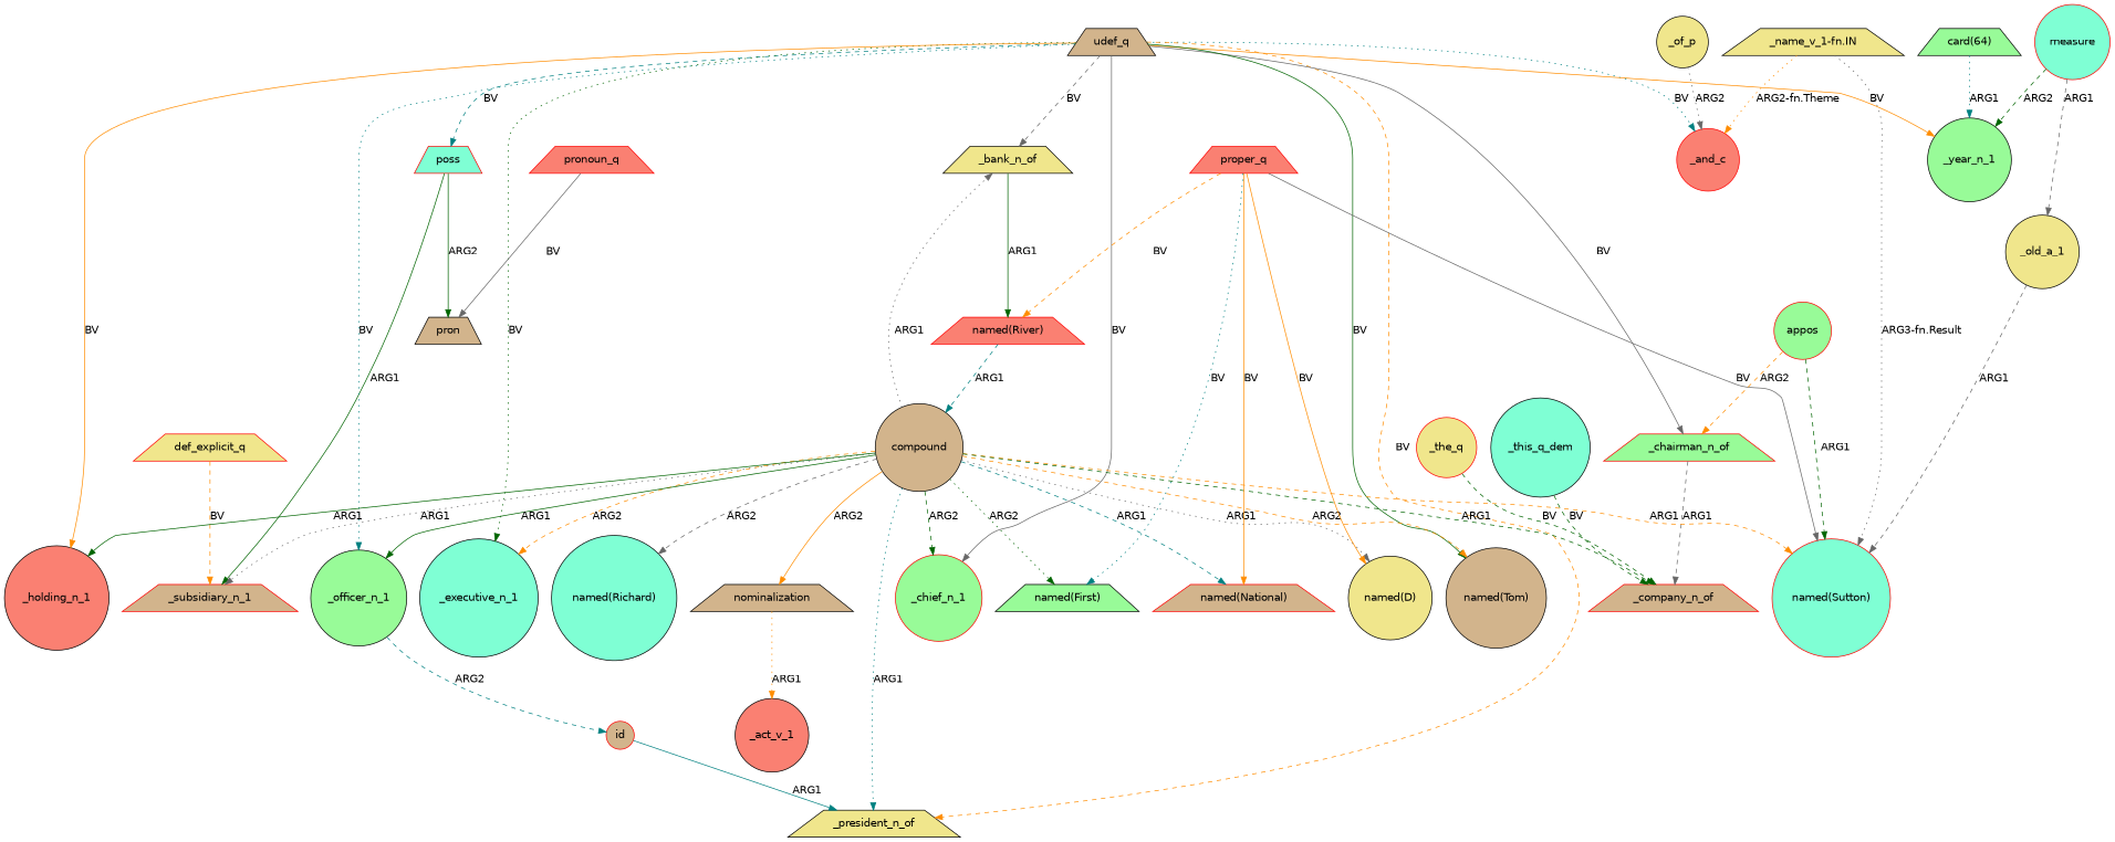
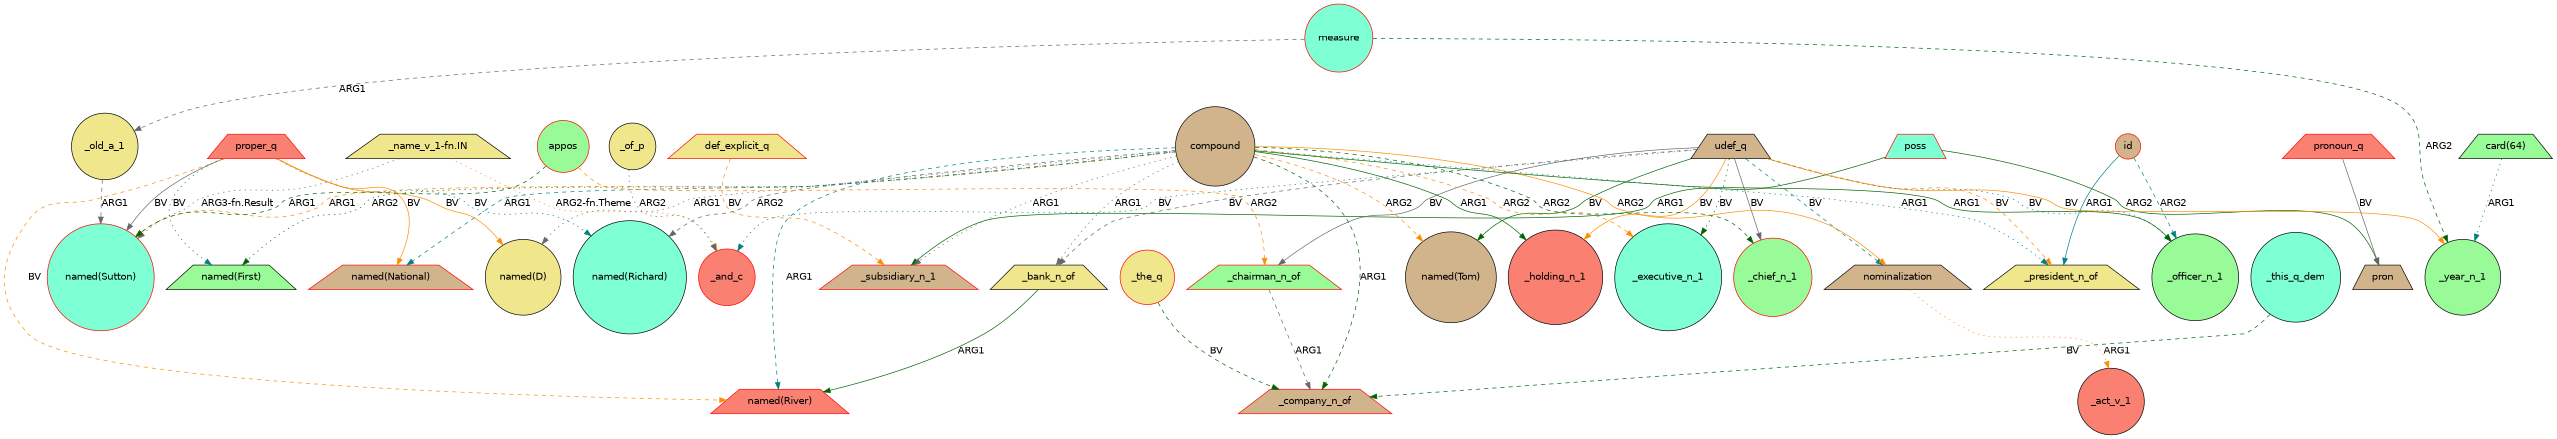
  digraph {
    fontname="DejaVu Sans"
    node [color=black fillcolor=tan fontname="DejaVu Sans" shape=circle style=filled]
    edge [color=gray40 fontname="DejaVu Sans" style=dashed]
    "named(Sutton)" [color=red fillcolor=aquamarine]
    "_name_v_1-fn.IN" [fillcolor=khaki shape=trapezium]
    _and_c [color=red fillcolor=salmon]
    nominalization [shape=trapezium]
    _act_v_1 [fillcolor=salmon]
    poss [color=red fillcolor=aquamarine shape=trapezium]
    pron [shape=trapezium]
    _subsidiary_n_1 [color=red shape=trapezium]
    def_explicit_q [color=red fillcolor=khaki shape=trapezium]
    measure [color=red fillcolor=aquamarine]
    _year_n_1 [fillcolor=palegreen]
    _old_a_1 [fillcolor=khaki]
    udef_q [shape=trapezium]
    _executive_n_1 [fillcolor=aquamarine]
    _bank_n_of [fillcolor=khaki shape=trapezium]
    _president_n_of [fillcolor=khaki shape=trapezium]
    _holding_n_1 [fillcolor=salmon]
    _chairman_n_of [color=red fillcolor=palegreen shape=trapezium]
    _chief_n_1 [color=red fillcolor=palegreen]
    _officer_n_1 [fillcolor=palegreen]
    "named(Tom)"
    "named(River)" [color=red fillcolor=salmon shape=trapezium]
    _company_n_of [color=red shape=trapezium]
    compound
    "named(Richard)" [fillcolor=aquamarine]
    "named(First)" [fillcolor=palegreen shape=trapezium]
    "named(D)" [fillcolor=khaki]
    "named(National)" [color=red shape=trapezium]
    _this_q_dem [fillcolor=aquamarine]
    id [color=red]
    proper_q [color=red fillcolor=salmon shape=trapezium]
    _of_p [fillcolor=khaki]
    appos [color=red fillcolor=palegreen]
    _the_q [color=red fillcolor=khaki]
    pronoun_q [color=red fillcolor=salmon shape=trapezium]
    "card(64)" [fillcolor=palegreen shape=trapezium]
    "_name_v_1-fn.IN" -> "named(Sutton)" [label="ARG3-fn.Result" style=dotted]
    "_name_v_1-fn.IN" -> _and_c [color=darkorange label="ARG2-fn.Theme" style=dotted]
    nominalization -> _act_v_1 [color=darkorange label=ARG1 style=dotted]
    poss -> pron [color=darkgreen label=ARG2 style=solid]
    poss -> _subsidiary_n_1 [color=darkgreen label=ARG1 style=solid]
    def_explicit_q -> _subsidiary_n_1 [color=darkorange label=BV]
    measure -> _year_n_1 [color=darkgreen label=ARG2]
    measure -> _old_a_1 [label=ARG1]
    _old_a_1 -> "named(Sutton)" [label=ARG1]
    udef_q -> _and_c [color=teal label=BV style=dotted]
-   udef_q -> poss [color=teal label=BV]
+   udef_q -> nominalization [color=teal label=BV]
    udef_q -> _year_n_1 [color=darkorange label=BV style=solid]
    udef_q -> _executive_n_1 [color=darkgreen label=BV style=dotted]
    udef_q -> _bank_n_of [label=BV]
    udef_q -> _president_n_of [color=darkorange label=BV]
    udef_q -> _holding_n_1 [color=darkorange label=BV style=solid]
    udef_q -> _chairman_n_of [label=BV style=solid]
    udef_q -> _chief_n_1 [label=BV style=solid]
    udef_q -> _officer_n_1 [color=teal label=BV style=dotted]
    udef_q -> "named(Tom)" [color=darkgreen label=BV style=solid]
    _bank_n_of -> "named(River)" [color=darkgreen label=ARG1 style=solid]
    _chairman_n_of -> _company_n_of [label=ARG1]
    compound -> "named(Sutton)" [color=darkorange label=ARG1]
    compound -> nominalization [color=darkorange label=ARG2 style=solid]
    compound -> _subsidiary_n_1 [label=ARG1 style=dotted]
    compound -> _executive_n_1 [color=darkorange label=ARG2]
    compound -> _bank_n_of [label=ARG1 style=dotted]
    compound -> _president_n_of [color=teal label=ARG1 style=dotted]
    compound -> _holding_n_1 [color=darkgreen label=ARG1 style=solid]
    compound -> _chief_n_1 [color=darkgreen label=ARG2]
    compound -> _officer_n_1 [color=darkgreen label=ARG1 style=solid]
    compound -> "named(Tom)" [color=darkorange label=ARG2]
-   "named(River)" -> compound [color=teal label=ARG1]
+   compound -> "named(River)" [color=teal label=ARG1]
    compound -> _company_n_of [color=darkgreen label=ARG1]
    compound -> "named(Richard)" [label=ARG2]
    compound -> "named(First)" [color=darkgreen label=ARG2 style=dotted]
    compound -> "named(D)" [label=ARG1 style=dotted]
    compound -> "named(National)" [color=teal label=ARG1]
    _this_q_dem -> _company_n_of [color=darkgreen label=BV]
    id -> _president_n_of [color=teal label=ARG1 style=solid]
-   _officer_n_1 -> id [color=teal label=ARG2]
+   id -> _officer_n_1 [color=teal label=ARG2]
    proper_q -> "named(Sutton)" [label=BV style=solid]
    proper_q -> "named(River)" [color=darkorange label=BV]
+   proper_q -> "named(Richard)" [color=teal label=BV style=dotted]
    proper_q -> "named(First)" [color=teal label=BV style=dotted]
    proper_q -> "named(D)" [color=darkorange label=BV style=solid]
    proper_q -> "named(National)" [color=darkorange label=BV style=solid]
    _of_p -> _and_c [label=ARG2 style=dotted]
    appos -> "named(Sutton)" [color=darkgreen label=ARG1]
    appos -> _chairman_n_of [color=darkorange label=ARG2]
    _the_q -> _company_n_of [color=darkgreen label=BV]
    pronoun_q -> pron [label=BV style=solid]
    "card(64)" -> _year_n_1 [color=teal label=ARG1 style=dotted]
  }
